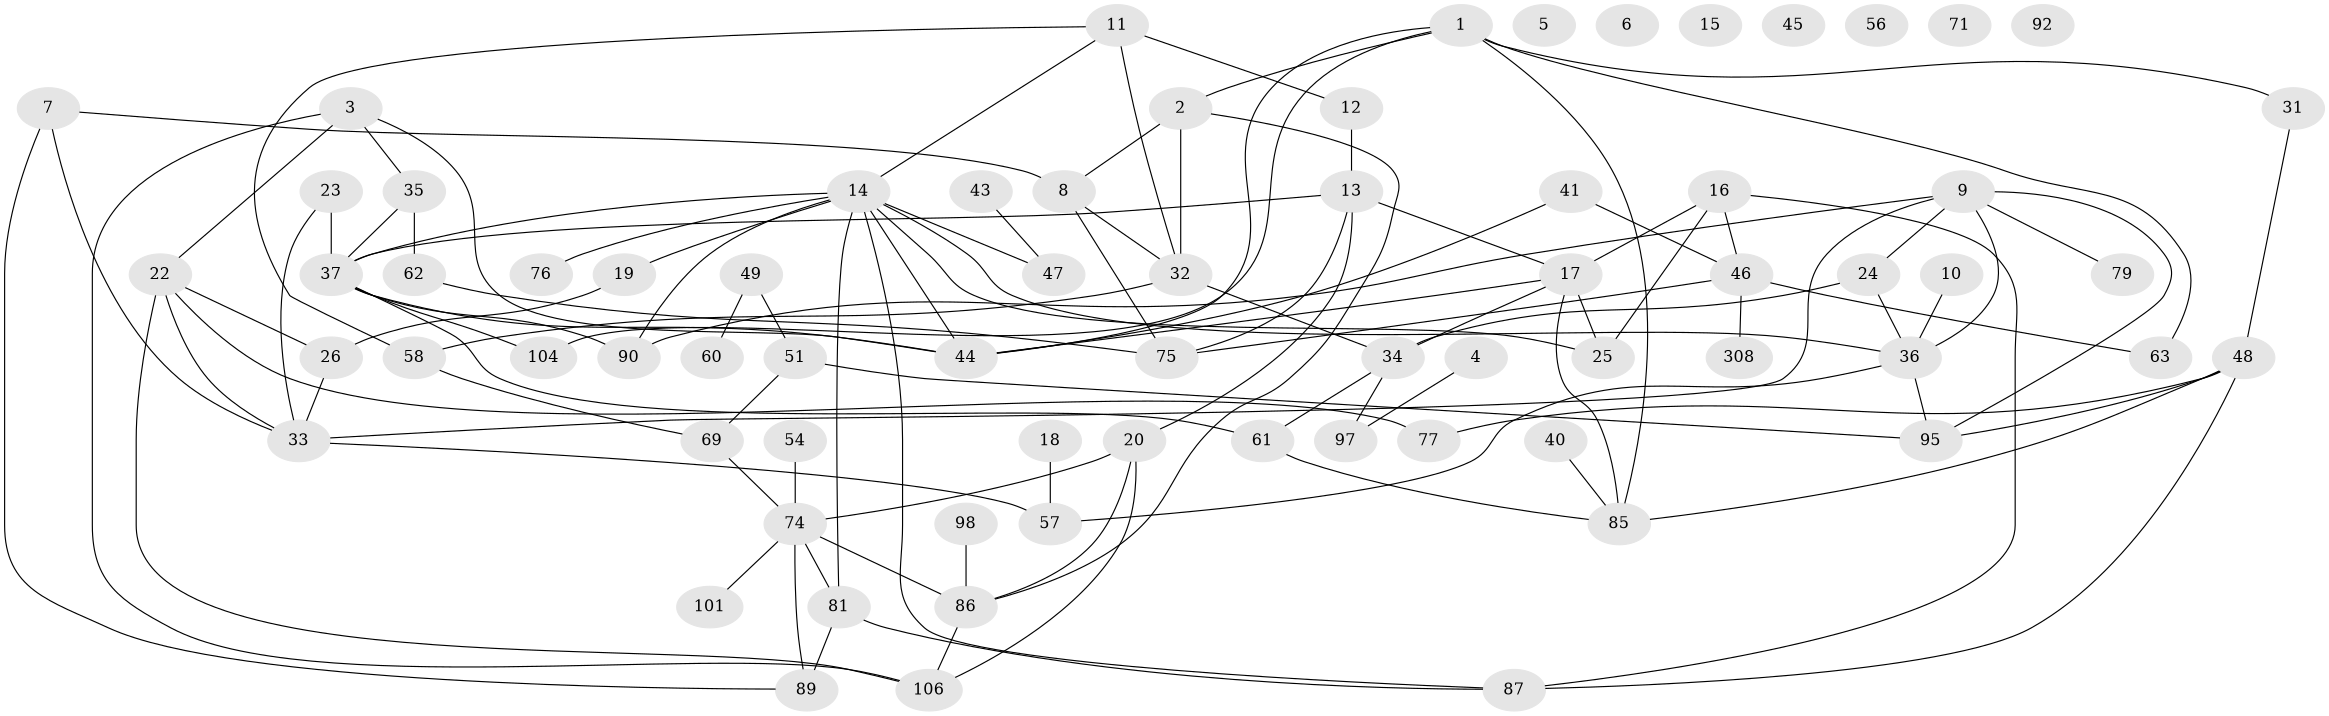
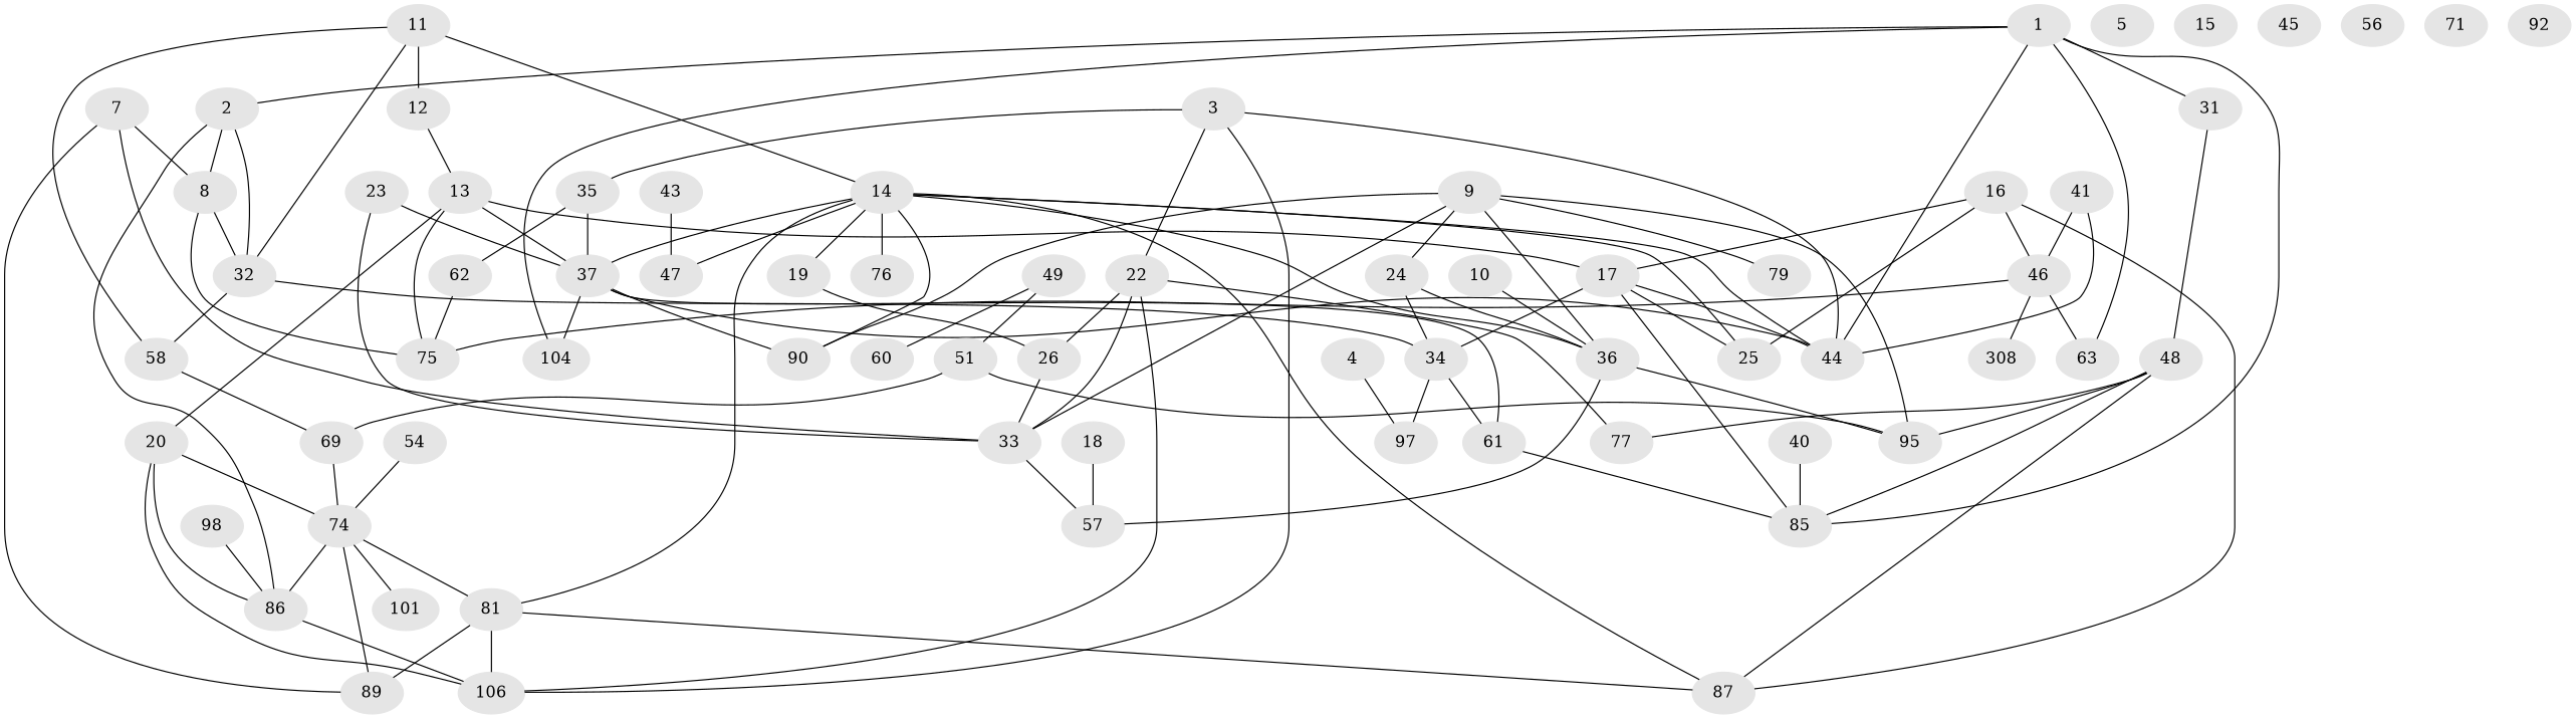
  graph {
    node [color=gray90 style=filled]
    1 [super="+59"]
    2
    31
    44 [super="+107"]
    63 [super="+70"]
    85 [super="+91"]
    104
    8 [super="+96"]
    32 [super="+88"]
    86 [super="+94"]
    48 [super="+50"]
    75
    58 [super="+68"]
    34 [super="+39"]
    106
    3 [super="+66"]
    22 [super="+93"]
    35 [super="+42"]
    33 [super="+73"]
    26 [super="+99"]
    77
    37 [super="+52"]
    62
    4 [super="+64"]
    97
    5
-   6
    7 [super="+102"]
    89 [super="+105"]
    57 [super="+98"]
    9 [super="+27"]
    24
    36 [super="+78"]
    79
    90
    95 [super="+100"]
    10
    12 [super="+29"]
    13 [super="+21"]
    11
    14 [super="+55"]
    19 [super="+83"]
    25
    47
    76
    81 [super="+84"]
    87
    69
    17 [super="+30"]
    20
    74 [super="+103"]
    61 [super="+65"]
    15
    16 [super="+72"]
    46 [super="+53"]
    n56 [label=308]
    18
    101
    23 [super="+28"]
    n60 [label=98]
    40 [super="+67"]
    41 [super="+80"]
    43
    45
    49 [super="+82"]
    51
    60
    54
    56
    71
    92
    1 -- 2
    1 -- 31
    1 -- 44
    1 -- 63
    1 -- 85
    1 -- 104
    2 -- 8
    2 -- 32
    2 -- 86
    31 -- 48
    8 -- 32
    8 -- 75
    32 -- 58
    32 -- 34
    86 -- 106
    48 -- 85
    48 -- 77
    48 -- 95
    48 -- 87
    58 -- 69
    34 -- 97
    34 -- 61
    3 -- 44
    3 -- 106
    3 -- 22
    3 -- 35
    22 -- 106
    22 -- 33
    22 -- 26
    22 -- 77
    35 -- 37
    35 -- 62
    33 -- 57
    26 -- 33
    37 -- 44 [weight=2]
    37 -- 104
    37 -- 90
    37 -- 61 [weight=2]
    62 -- 75
    4 -- 97
    7 -- 8
    7 -- 33
    7 -- 89
    9 -- 33
    9 -- 24
    9 -- 36
    9 -- 79
    9 -- 90
    9 -- 95
    24 -- 34
    24 -- 36
    36 -- 57
    36 -- 95
    10 -- 36
    12 -- 13
    13 -- 75
    13 -- 37
    13 -- 17
    13 -- 20
    11 -- 32
    11 -- 58
    11 -- 12 [weight=2]
    11 -- 14
    14 -- 44
    14 -- 37
    14 -- 36
    14 -- 90
    14 -- 19
    14 -- 25
    14 -- 47
    14 -- 76
    14 -- 81
    14 -- 87
    19 -- 26
+   81 -- 106
    81 -- 89 [weight=2]
    81 -- 87
    69 -- 74
    17 -- 44
    17 -- 85
    17 -- 34
    17 -- 25
    20 -- 86
    20 -- 106
    20 -- 74
    74 -- 86
    74 -- 89
    74 -- 81
    74 -- 101
    61 -- 85
    16 -- 25
    16 -- 87
    16 -- 17
    16 -- 46
    46 -- 63
    46 -- 75
    46 -- n56
    18 -- 57
    23 -- 33
    23 -- 37
    n60 -- 86
    40 -- 85
    41 -- 44
    41 -- 46
    43 -- 47
    49 -- 51
    49 -- 60
    51 -- 95
    51 -- 69
    54 -- 74
  }
